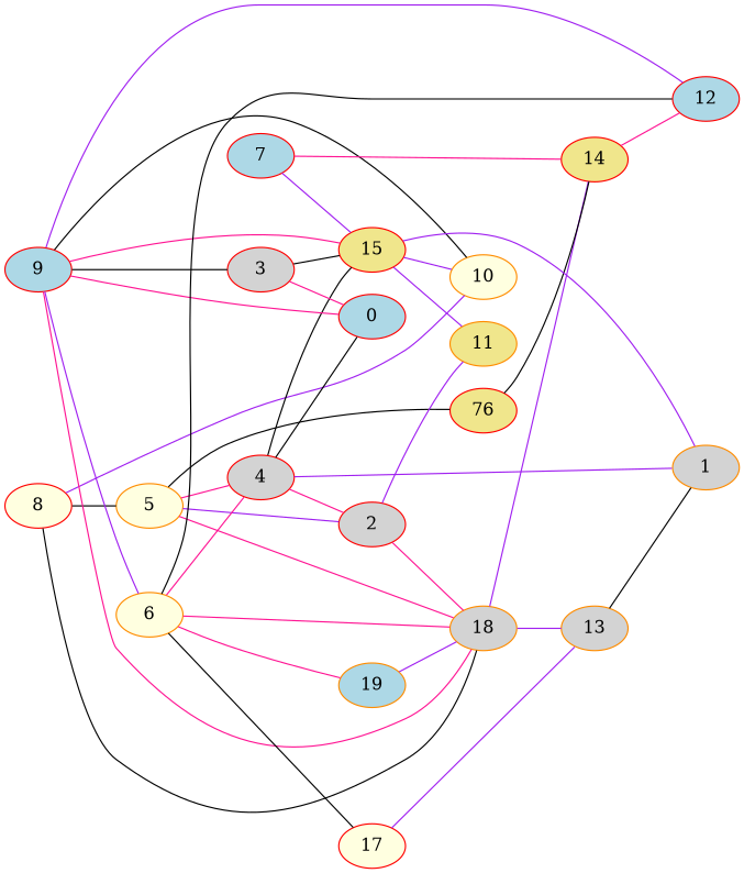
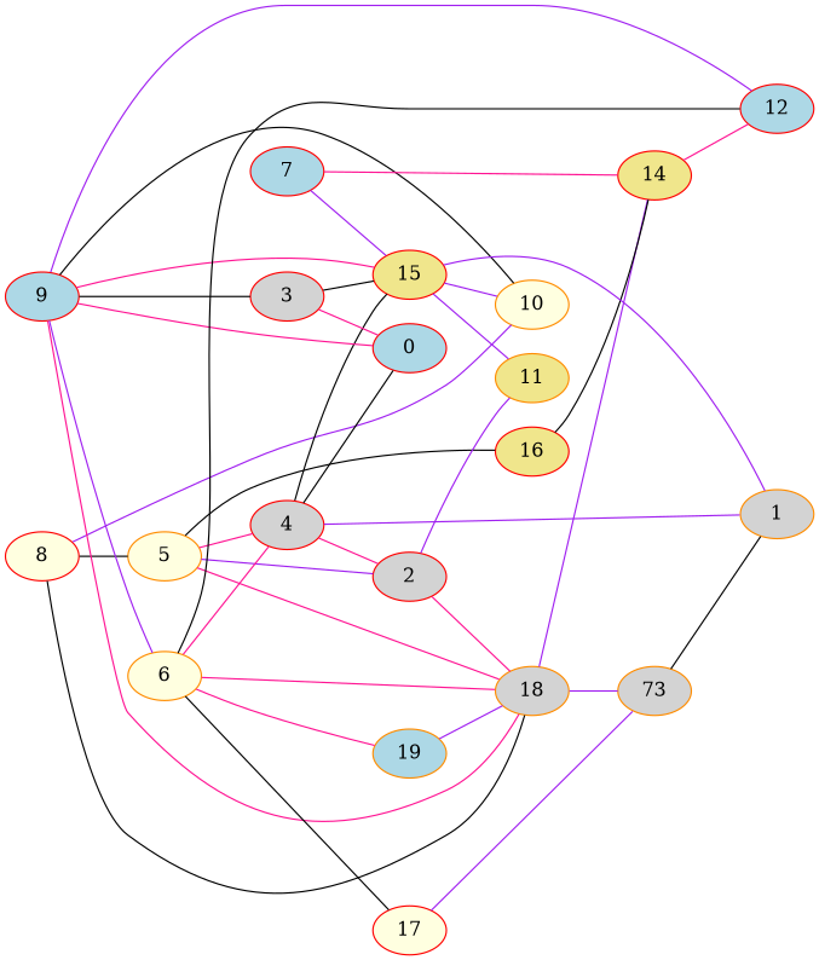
  digraph {
    rankdir=LR
    node [color=red fillcolor=lightgrey style=filled]
    edge [color=purple dir=none]
    8 [fillcolor=lightyellow]
    5 [color=darkorange fillcolor=lightyellow]
    18 [color=darkorange]
    10 [color=darkorange fillcolor=lightyellow]
-   16 [fillcolor=khaki label=76]
+   16 [fillcolor=khaki]
    2
    4
    14 [fillcolor=khaki]
-   13 [color=darkorange]
+   13 [color=darkorange label=73]
    9 [fillcolor=lightblue]
    6 [color=darkorange fillcolor=lightyellow]
    12 [fillcolor=lightblue]
    3
    15 [fillcolor=khaki]
    0 [fillcolor=lightblue]
    19 [color=darkorange fillcolor=lightblue]
    17 [fillcolor=lightyellow]
    11 [color=darkorange fillcolor=khaki]
    1 [color=darkorange]
    7 [fillcolor=lightblue]
    subgraph sub_1 {
      8
      5
      18
      10
      16
      2
      4
      14
      13
      9
      6
      12
      3
      15
      0
      19
      17
      11
      1
      7
    }
    8 -> 5 [color=black]
    8 -> 18 [color=black]
    8 -> 10
    5 -> 18 [color=deeppink]
    5 -> 16 [color=black]
    5 -> 2
    5 -> 4 [color=deeppink]
    18 -> 14
    18 -> 13
    16 -> 14 [color=black]
    2 -> 18 [color=deeppink]
    2 -> 11
    4 -> 2 [color=deeppink]
    4 -> 15 [color=black]
    4 -> 0 [color=black]
    4 -> 1
    14 -> 12 [color=deeppink]
    13 -> 1 [color=black]
    9 -> 18 [color=deeppink]
    9 -> 10 [color=black]
    9 -> 6
    9 -> 12
    9 -> 3 [color=black]
    9 -> 15 [color=deeppink]
    9 -> 0 [color=deeppink]
    6 -> 18 [color=deeppink]
    6 -> 4 [color=deeppink]
    6 -> 12 [color=black]
    6 -> 19 [color=deeppink]
    6 -> 17 [color=black]
    3 -> 15 [color=black]
    3 -> 0 [color=deeppink]
    15 -> 10
    15 -> 11
    15 -> 1
    19 -> 18
    17 -> 13
    7 -> 14 [color=deeppink]
    7 -> 15
  }
